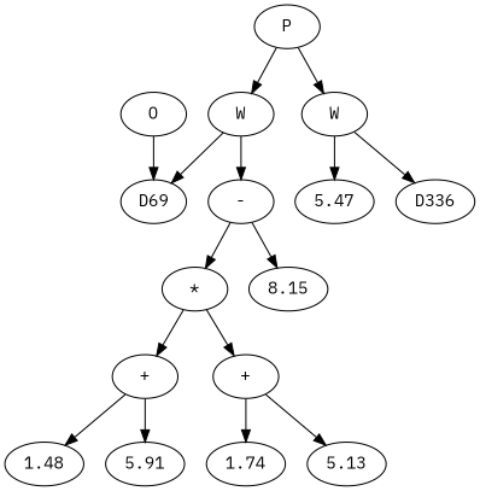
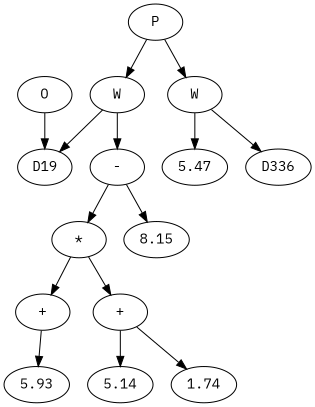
  digraph {
    fontname="IBM Plex Mono"
    node [fontname="IBM Plex Mono"]
    edge [fontname="IBM Plex Mono"]
    n1 [label=O]
-   n2 [label=D69]
+   n2 [label=D19]
    n3 [label=P]
    n4 [label=W]
    n5 [label=W]
    n6 [label=5.47]
    n7 [label=D336]
    n8 [label="-"]
    n9 [label="*"]
    n10 [label=8.15]
    n11 [label="+"]
    n12 [label="+"]
-   n13 [label=1.48]
-   n14 [label=5.91]
+   n14 [label=5.93]
    n15 [label=1.74]
-   n16 [label=5.13]
+   n16 [label=5.14]
    n1 -> n2
    n3 -> n4
    n3 -> n5
    n4 -> n6
    n4 -> n7
    n5 -> n2
    n5 -> n8
    n8 -> n9
    n8 -> n10
    n9 -> n11
    n9 -> n12
-   n11 -> n13
    n11 -> n14
    n12 -> n15
    n12 -> n16
  }
